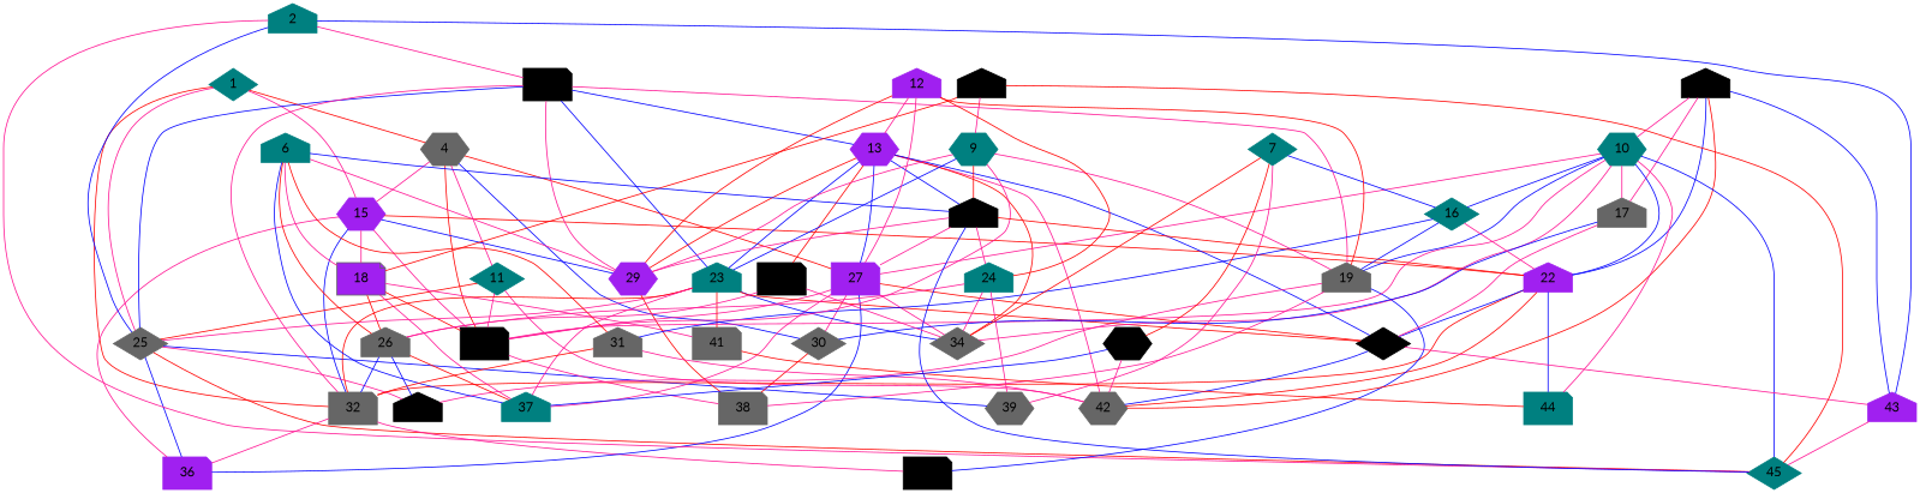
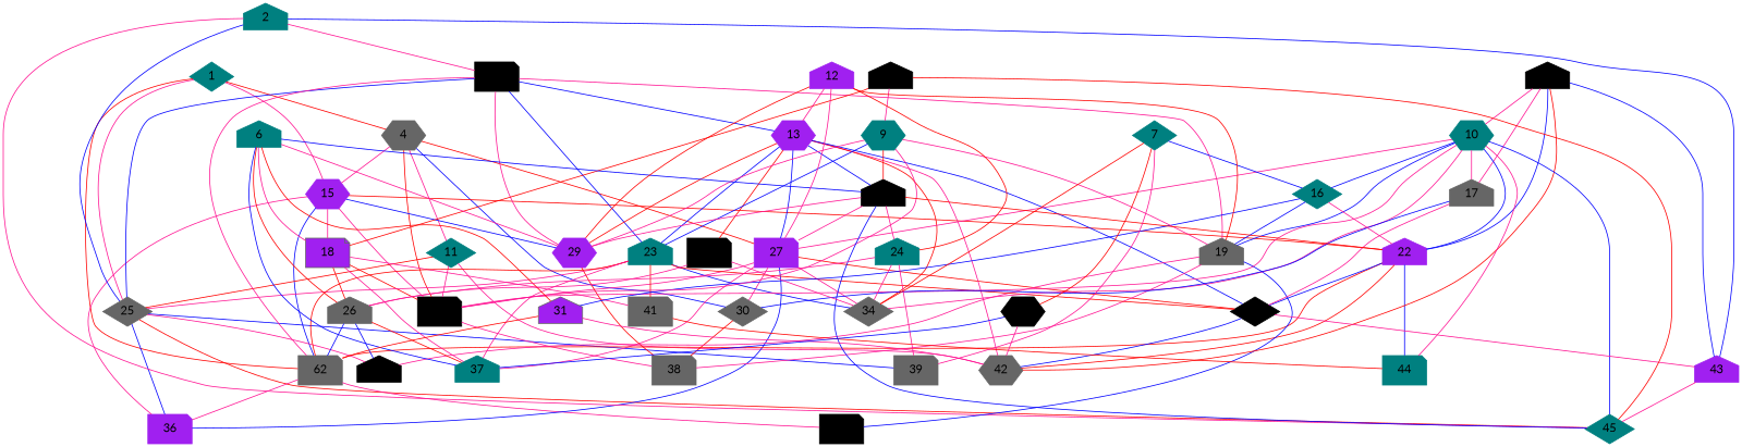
  graph {
    fontname=Lato
    node [color=gray40 fontname=Lato shape=house style=filled]
    edge [color=deeppink fontname=Lato weight=1.0]
    1 [color=teal shape=diamond]
    4 [shape=hexagon]
    15 [color=purple shape=hexagon]
    25 [shape=diamond]
-   32 [shape=note]
+   32 [shape=note label=62]
    11 [color=teal shape=diamond]
    27 [color=purple shape=note]
    30 [shape=diamond]
    33 [color=black shape=note]
    22 [color=purple]
    18 [fillcolor=purple shape=note]
    29 [color=purple shape=hexagon]
    36 [color=purple shape=note]
    45 [color=teal shape=diamond]
-   39 [shape=hexagon]
+   39 [shape=note]
    28 [color=black]
    35 [color=black shape=note]
    2 [color=teal]
    8 [color=black shape=note]
    43 [color=purple]
    13 [color=purple shape=hexagon]
    19
    23 [color=teal]
    3 [color=black]
    10 [color=teal shape=hexagon]
    17
    42 [shape=hexagon]
    16 [color=teal shape=diamond]
    34 [shape=diamond]
    44 [color=teal shape=note]
    40 [color=black shape=diamond]
    37 [color=teal]
    38 [shape=note]
    5 [color=black]
    9 [color=teal shape=hexagon]
    20 [color=black]
    26
    41 [shape=note]
    6 [color=teal]
-   31
+   31 [fillcolor=purple]
    24 [color=teal]
    7 [color=teal shape=diamond]
    21 [color=black shape=hexagon]
    14 [color=black shape=note]
    12 [color=purple]
    1 -- 4 [color=red]
    1 -- 15
    1 -- 25
    1 -- 32 [color=red]
    4 -- 15 [weight=2.0]
    4 -- 11
    4 -- 27 [color=red weight=2.0]
    4 -- 30 [color=blue]
    4 -- 33 [color=red]
    15 -- 32 [color=blue]
    15 -- 33 [weight=2.0]
    15 -- 22 [color=red]
    15 -- 18 [weight=2.0]
    15 -- 29 [color=blue]
    15 -- 36
    25 -- 36 [color=blue]
    25 -- 45 [color=red]
    25 -- 39 [color=blue]
    25 -- 28
    32 -- 36
    32 -- 35
    11 -- 25 [color=red]
    11 -- 33
    11 -- 42
    27 -- 30
    27 -- 33
    27 -- 36 [color=blue]
    27 -- 34 [weight=2.0]
    27 -- 40 [color=red]
    27 -- 37
    30 -- 38 [color=red]
    33 -- 38
    22 -- 32 [color=red]
    22 -- 42 [color=red weight=2.0]
    22 -- 44 [color=blue]
    22 -- 40 [color=blue weight=2.0]
    18 -- 33 [color=red]
    18 -- 37
    18 -- 26 [color=red]
    18 -- 41
    29 -- 38 [color=red]
    2 -- 25 [color=blue]
    2 -- 45
    2 -- 8
    2 -- 43 [color=blue]
    8 -- 25 [color=blue]
    8 -- 32
    8 -- 29 [weight=2.0]
    8 -- 13 [color=blue]
    8 -- 19
    8 -- 23 [color=blue]
    43 -- 45
    13 -- 27 [color=blue]
    13 -- 29 [color=red]
    13 -- 23 [color=blue]
    13 -- 42 [weight=2.0]
    13 -- 34 [color=red]
    13 -- 40 [color=blue]
    13 -- 20 [color=blue]
    13 -- 14 [color=red]
    19 -- 28
    19 -- 35 [color=blue]
    19 -- 38
    23 -- 25
    23 -- 32 [color=red]
    23 -- 34 [color=blue weight=2.0]
    23 -- 40 [color=red]
    23 -- 37
    23 -- 41 [color=red]
    3 -- 22 [color=blue]
    3 -- 43 [color=blue]
    3 -- 10
    3 -- 17
    3 -- 42 [color=red]
    10 -- 27
    10 -- 33
    10 -- 22 [color=blue]
    10 -- 45 [color=blue weight=3.0]
    10 -- 19 [color=blue]
    10 -- 17
    10 -- 16 [color=blue]
    10 -- 34
    10 -- 44
    17 -- 30 [color=blue]
    17 -- 40
    16 -- 22
    16 -- 19 [color=blue]
    16 -- 31 [color=blue]
    40 -- 43
    40 -- 42 [color=blue]
    5 -- 18 [color=red]
    5 -- 45 [color=red]
    5 -- 9
    9 -- 33
    9 -- 29
    9 -- 19
    9 -- 23 [color=blue]
    9 -- 20 [color=red weight=2.0]
    20 -- 27
    20 -- 22 [color=red weight=3.0]
    20 -- 29
    20 -- 45 [color=blue weight=2.0]
    20 -- 24
    26 -- 32 [color=blue weight=3.0]
    26 -- 28 [color=blue]
    26 -- 37 [color=red]
    41 -- 44 [color=red]
    6 -- 18
    6 -- 29 [weight=2.0]
    6 -- 37 [color=blue]
    6 -- 20 [color=blue]
    6 -- 26 [color=red weight=2.0]
    6 -- 31 [color=red]
    31 -- 32 [color=red]
    31 -- 42 [weight=2.0]
    24 -- 39
    24 -- 34
    24 -- 26
    7 -- 39
    7 -- 16 [color=blue]
    7 -- 34 [color=red]
    7 -- 21 [color=red]
    21 -- 42
    21 -- 37 [color=blue]
    14 -- 34
    14 -- 26
    12 -- 27
    12 -- 29 [color=red]
    12 -- 13
    12 -- 19 [color=red]
    12 -- 24 [color=red]
  }
